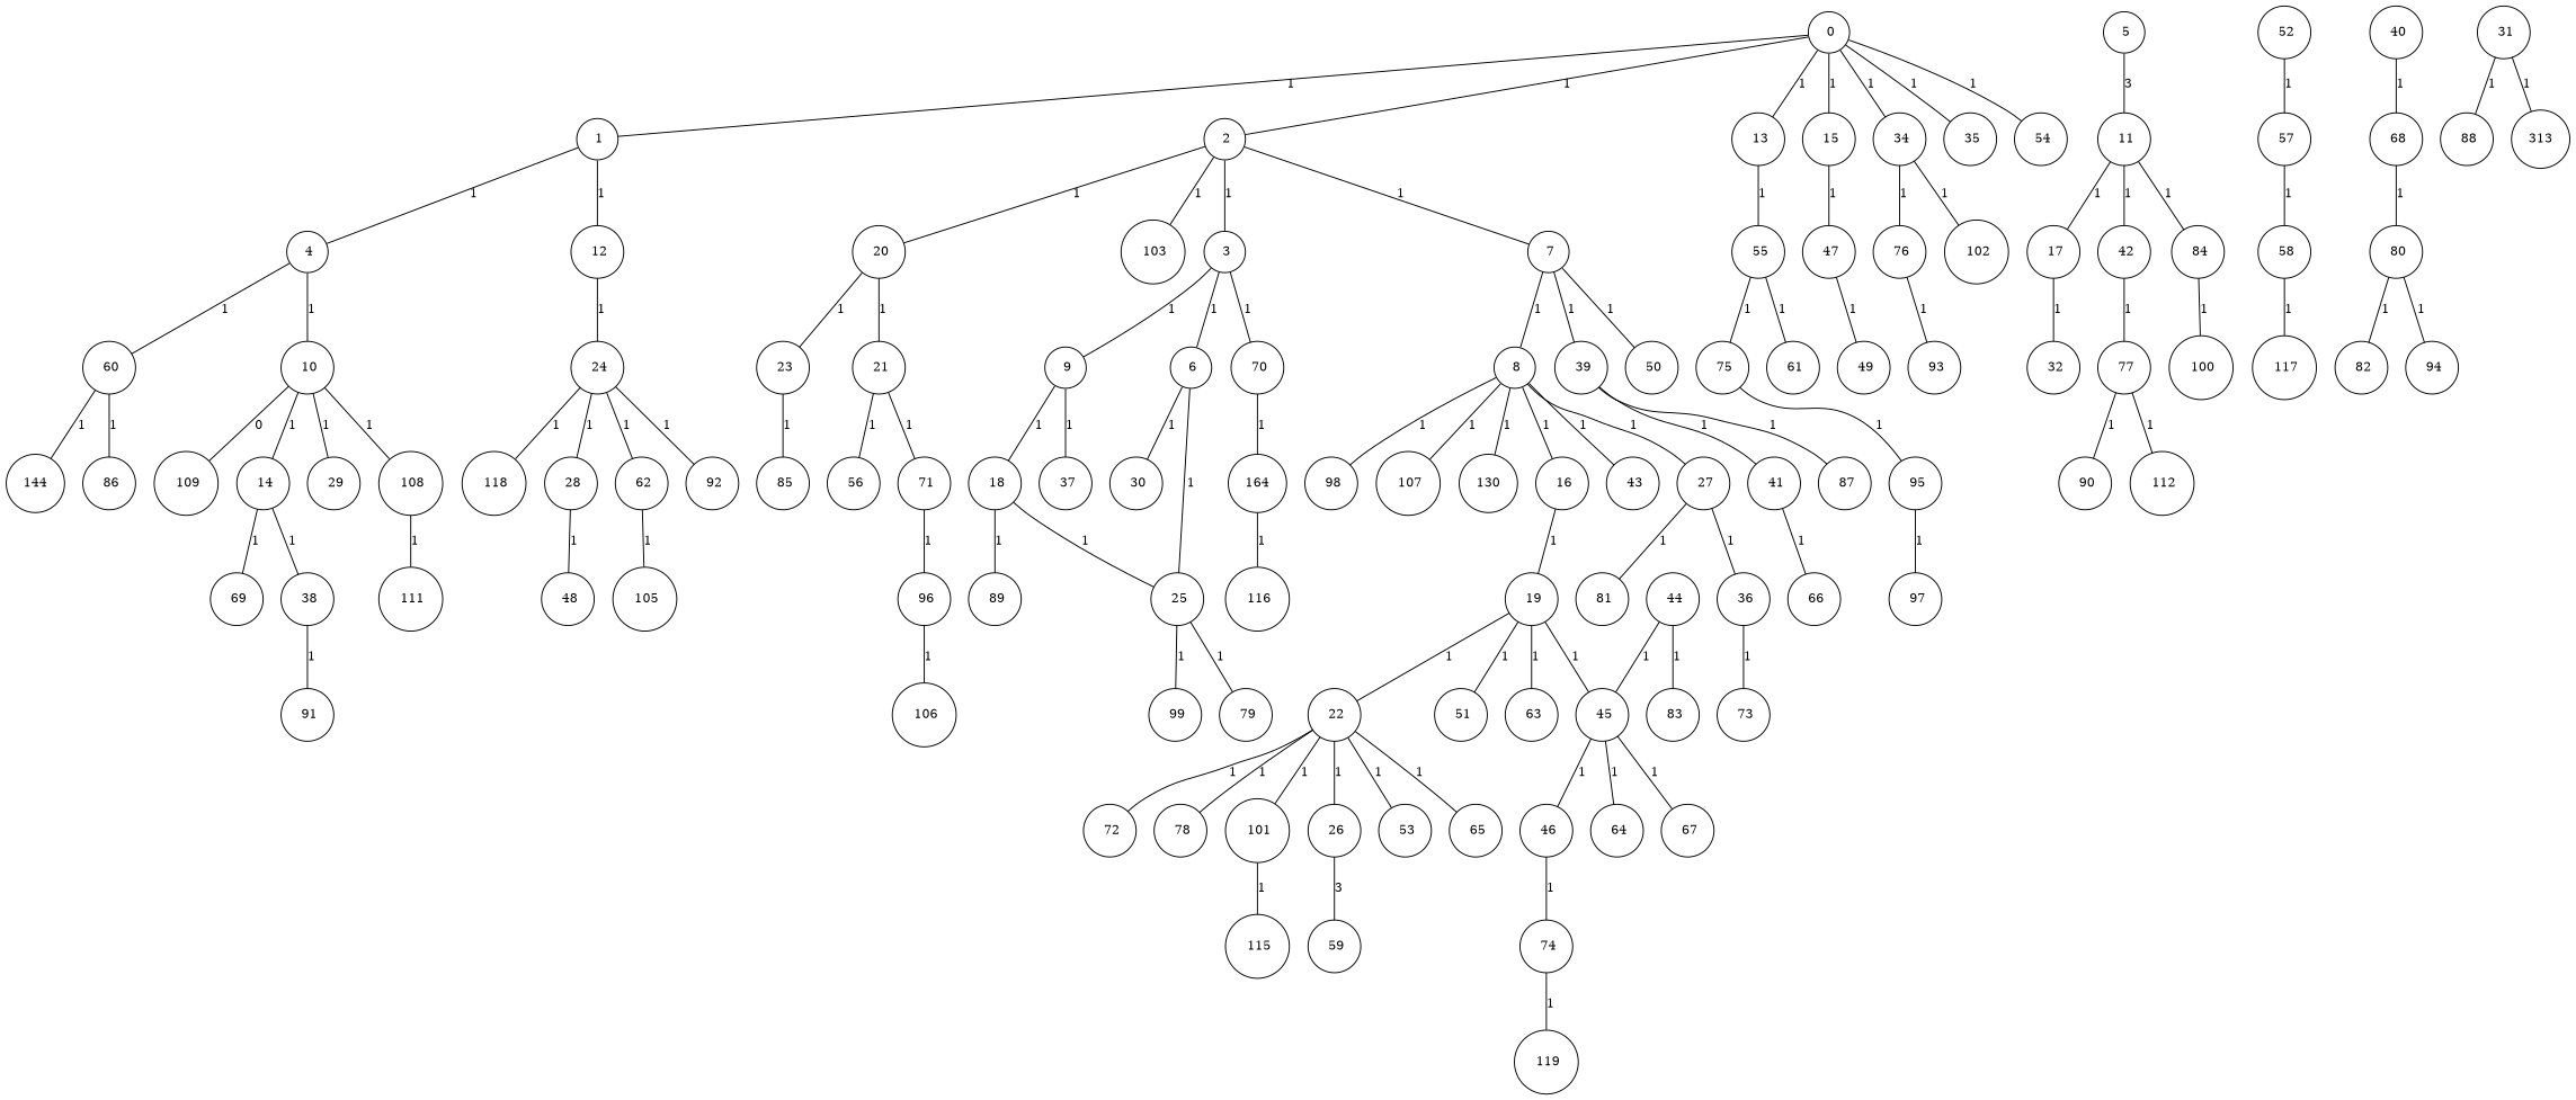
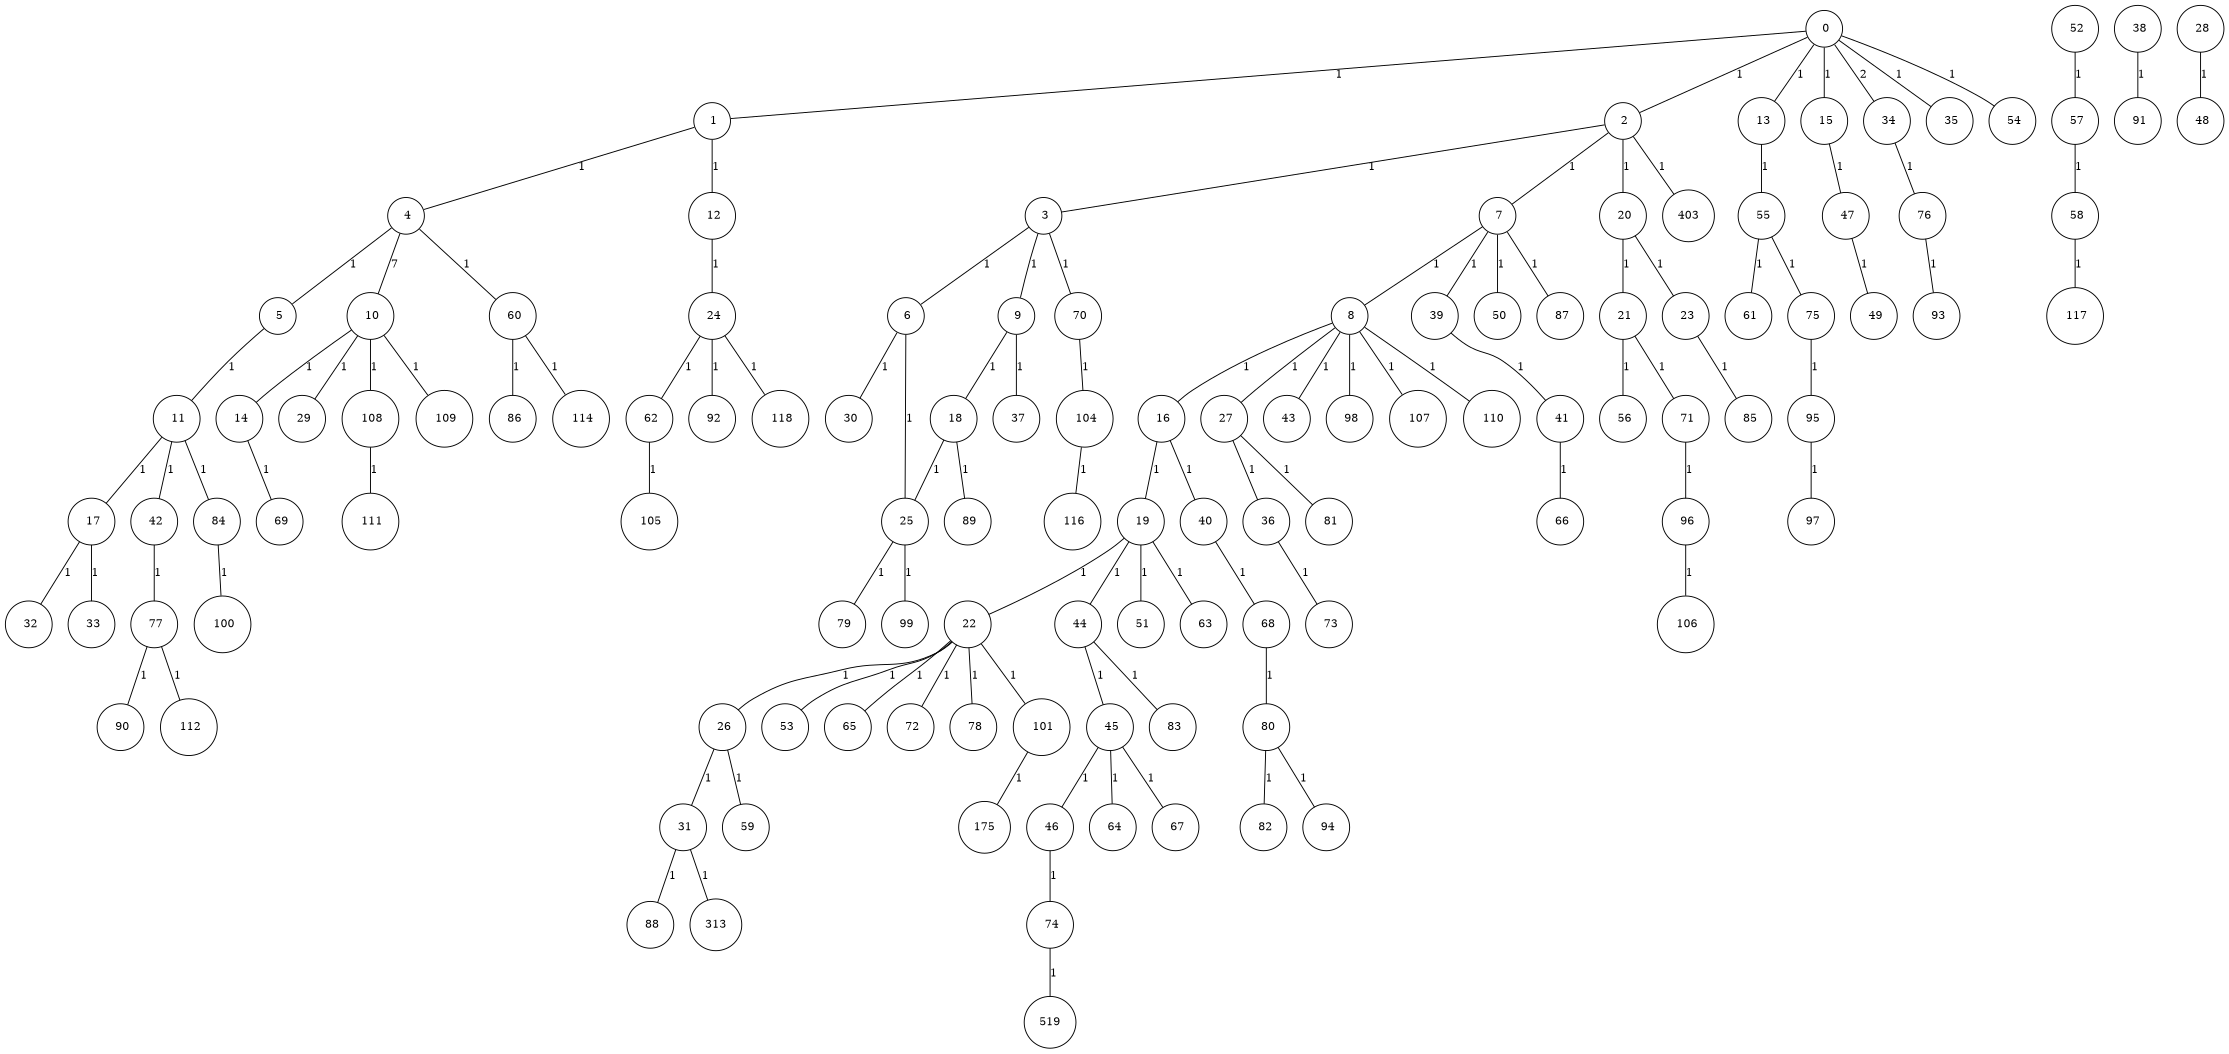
  graph {
    fixedsize="true;"
    node [color=black fontsize=12 hight=.12 shape=circle]
    edge [fontsize=12]
    n1 [label=" 0" width=.12]
    n2 [label=" 1" width=.12]
    n3 [label=" 2" width=.12]
    n4 [label=" 13" width=.12]
    n5 [label=" 15" width=.12]
    n6 [label=" 34" width=.12]
    n7 [label=" 35" width=.12]
    n8 [label=" 54" width=.12]
    n9 [label=" 4" width=.12]
    n10 [label=" 12" width=.12]
    n11 [label=" 3" width=.12]
    n12 [label=" 7" width=.12]
    n13 [label=" 20" width=.12]
-   n14 [label=" 103" width=.12]
+   n14 [label=403 width=.12]
    n15 [label=" 55" width=.12]
    n16 [label=" 47" width=.12]
    n17 [label=" 76" width=.12]
-   n18 [label=" 102" width=.12]
    n19 [label=" 5" width=.12]
    n20 [label=" 10" width=.12]
    n21 [label=" 60" width=.12]
    n22 [label=" 24" width=.12]
    n23 [label=" 6" width=.12]
    n24 [label=" 9" width=.12]
    n25 [label=" 70" width=.12]
    n26 [label=" 8" width=.12]
    n27 [label=" 39" width=.12]
    n28 [label=" 50" width=.12]
    n29 [label=" 87" width=.12]
    n30 [label=" 21" width=.12]
    n31 [label=" 23" width=.12]
    n32 [label=" 30" width=.12]
    n33 [label=" 25" width=.12]
    n34 [label=" 18" width=.12]
    n35 [label=" 37" width=.12]
-   n36 [label=164 width=.12]
+   n36 [label=" 104" width=.12]
    n37 [label=" 11" width=.12]
    n38 [label=" 14" width=.12]
    n39 [label=" 29" width=.12]
    n40 [label=" 108" width=.12]
    n41 [label=" 109" width=.12]
    n42 [label=" 86" width=.12]
-   n43 [label=144 width=.12]
+   n43 [label=" 114" width=.12]
    n44 [label=" 17" width=.12]
    n45 [label=" 42" width=.12]
    n46 [label=" 84" width=.12]
    n47 [label=" 52" width=.12]
    n48 [label=" 57" width=.12]
    n49 [label=" 16" width=.12]
    n50 [label=" 27" width=.12]
    n51 [label=" 43" width=.12]
    n52 [label=" 98" width=.12]
    n53 [label=" 107" width=.12]
-   n54 [label=130 width=.12]
+   n54 [label=" 110" width=.12]
    n55 [label=" 41" width=.12]
    n56 [label=" 19" width=.12]
    n57 [label=" 40" width=.12]
    n58 [label=" 36" width=.12]
    n59 [label=" 81" width=.12]
    n60 [label=" 89" width=.12]
    n61 [label=" 38" width=.12]
    n62 [label=" 69" width=.12]
    n63 [label=" 111" width=.12]
    n64 [label=" 32" width=.12]
+   n65 [label=" 33" width=.12]
    n66 [label=" 77" width=.12]
    n67 [label=" 100" width=.12]
    n68 [label=" 28" width=.12]
    n69 [label=" 62" width=.12]
    n70 [label=" 92" width=.12]
    n71 [label=" 118" width=.12]
    n72 [label=" 61" width=.12]
    n73 [label=" 75" width=.12]
    n74 [label=" 91" width=.12]
    n75 [label=" 49" width=.12]
    n76 [label=" 22" width=.12]
    n77 [label=" 44" width=.12]
    n78 [label=" 51" width=.12]
    n79 [label=" 63" width=.12]
    n80 [label=" 68" width=.12]
    n81 [label=" 79" width=.12]
    n82 [label=" 99" width=.12]
    n83 [label=" 26" width=.12]
    n84 [label=" 53" width=.12]
    n85 [label=" 65" width=.12]
    n86 [label=" 72" width=.12]
    n87 [label=" 78" width=.12]
    n88 [label=" 101" width=.12]
    n89 [label=" 45" width=.12]
    n90 [label=" 83" width=.12]
    n91 [label=" 56" width=.12]
    n92 [label=" 71" width=.12]
    n93 [label=" 85" width=.12]
    n94 [label=" 96" width=.12]
    n95 [label=" 31" width=.12]
    n96 [label=" 59" width=.12]
-   n97 [label=" 115" width=.12]
+   n97 [label=175 width=.12]
    n98 [label=" 48" width=.12]
    n99 [label=" 105" width=.12]
    n100 [label=" 88" width=.12]
    n101 [label=313 width=.12]
    n102 [label=" 73" width=.12]
    n103 [label=" 93" width=.12]
    n104 [label=" 66" width=.12]
    n105 [label=" 80" width=.12]
    n106 [label=" 90" width=.12]
    n107 [label=" 112" width=.12]
    n108 [label=" 46" width=.12]
    n109 [label=" 64" width=.12]
    n110 [label=" 67" width=.12]
    n111 [label=" 74" width=.12]
-   n112 [label=" 119" width=.12]
+   n112 [label=519 width=.12]
    n113 [label=" 58" width=.12]
    n114 [label=" 95" width=.12]
    n115 [label=" 117" width=.12]
    n116 [label=" 82" width=.12]
    n117 [label=" 94" width=.12]
    n118 [label=" 116" width=.12]
    n119 [label=" 106" width=.12]
    n120 [label=" 97" width=.12]
    n1 -- n2 [label=1]
    n1 -- n3 [label=1]
    n1 -- n4 [label=1]
    n1 -- n5 [label=1]
-   n1 -- n6 [label=1]
+   n1 -- n6 [label=2]
    n1 -- n7 [label=1]
    n1 -- n8 [label=1]
    n2 -- n9 [label=1]
    n2 -- n10 [label=1]
    n3 -- n11 [label=1]
    n3 -- n12 [label=1]
    n3 -- n13 [label=1]
    n3 -- n14 [label=1]
    n4 -- n15 [label=1]
    n5 -- n16 [label=1]
    n6 -- n17 [label=1]
-   n6 -- n18 [label=1]
-   n9 -- n20 [label=1]
+   n9 -- n19 [label=1]
+   n9 -- n20 [label=7]
    n9 -- n21 [label=1]
    n10 -- n22 [label=1]
    n11 -- n23 [label=1]
    n11 -- n24 [label=1]
    n11 -- n25 [label=1]
    n12 -- n26 [label=1]
    n12 -- n27 [label=1]
    n12 -- n28 [label=1]
-   n27 -- n29 [label=1]
+   n12 -- n29 [label=1]
    n13 -- n30 [label=1]
    n13 -- n31 [label=1]
    n15 -- n72 [label=1]
    n15 -- n73 [label=1]
    n16 -- n75 [label=1]
    n17 -- n103 [label=1]
-   n19 -- n37 [label=3]
+   n19 -- n37 [label=1]
    n20 -- n38 [label=1]
    n20 -- n39 [label=1]
    n20 -- n40 [label=1]
-   n20 -- n41 [label=0]
+   n20 -- n41 [label=1]
    n21 -- n42 [label=1]
    n21 -- n43 [label=1]
-   n22 -- n68 [label=1]
    n22 -- n69 [label=1]
    n22 -- n70 [label=1]
    n22 -- n71 [label=1]
    n23 -- n32 [label=1]
    n23 -- n33 [label=1]
    n24 -- n34 [label=1]
    n24 -- n35 [label=1]
    n25 -- n36 [label=1]
    n26 -- n49 [label=1]
    n26 -- n50 [label=1]
    n26 -- n51 [label=1]
    n26 -- n52 [label=1]
    n26 -- n53 [label=1]
    n26 -- n54 [label=1]
    n27 -- n55 [label=1]
    n30 -- n91 [label=1]
    n30 -- n92 [label=1]
    n31 -- n93 [label=1]
    n33 -- n81 [label=1]
    n33 -- n82 [label=1]
    n34 -- n33 [label=1]
    n34 -- n60 [label=1]
    n36 -- n118 [label=1]
    n37 -- n44 [label=1]
    n37 -- n45 [label=1]
    n37 -- n46 [label=1]
-   n38 -- n61 [label=1]
    n38 -- n62 [label=1]
    n40 -- n63 [label=1]
    n44 -- n64 [label=1]
+   n44 -- n65 [label=1]
    n45 -- n66 [label=1]
    n46 -- n67 [label=1]
    n47 -- n48 [label=1]
    n48 -- n113 [label=1]
    n49 -- n56 [label=1]
+   n49 -- n57 [label=1]
    n50 -- n58 [label=1]
    n50 -- n59 [label=1]
    n55 -- n104 [label=1]
    n56 -- n76 [label=1]
-   n56 -- n89 [label=1]
+   n56 -- n77 [label=1]
    n56 -- n78 [label=1]
    n56 -- n79 [label=1]
    n57 -- n80 [label=1]
    n58 -- n102 [label=1]
    n61 -- n74 [label=1]
    n66 -- n106 [label=1]
    n66 -- n107 [label=1]
    n68 -- n98 [label=1]
    n69 -- n99 [label=1]
    n73 -- n114 [label=1]
    n76 -- n83 [label=1]
    n76 -- n84 [label=1]
    n76 -- n85 [label=1]
    n76 -- n86 [label=1]
    n76 -- n87 [label=1]
    n76 -- n88 [label=1]
    n77 -- n89 [label=1]
    n77 -- n90 [label=1]
    n80 -- n105 [label=1]
-   n83 -- n96 [label=3]
+   n83 -- n95 [label=1]
+   n83 -- n96 [label=1]
    n88 -- n97 [label=1]
    n89 -- n108 [label=1]
    n89 -- n109 [label=1]
    n89 -- n110 [label=1]
    n92 -- n94 [label=1]
    n94 -- n119 [label=1]
    n95 -- n100 [label=1]
    n95 -- n101 [label=1]
    n105 -- n116 [label=1]
    n105 -- n117 [label=1]
    n108 -- n111 [label=1]
    n111 -- n112 [label=1]
    n113 -- n115 [label=1]
    n114 -- n120 [label=1]
  }
